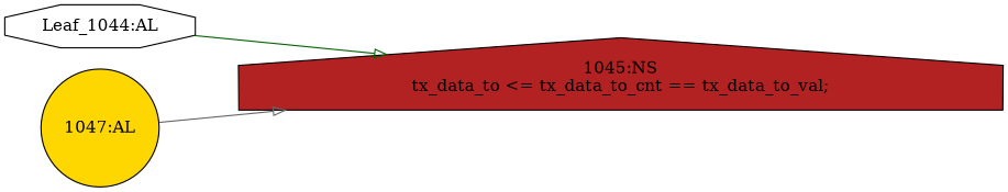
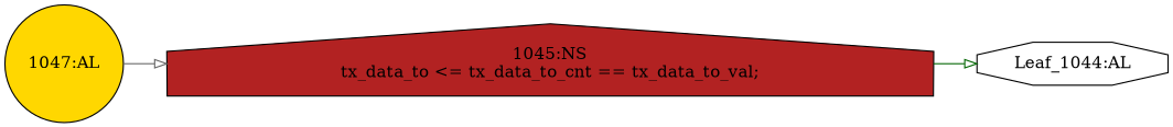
  strict digraph {
    rankdir=LR
    node [style=filled]
    edge [arrowhead=onormal cond="[]" lineno=None]
    n1 [def_var="['tx_data_to']" label="Leaf_1044:AL" shape=octagon style=""]
    n2 [ast="<pyverilog.vparser.ast.NonblockingSubstitution object at 0x7fae5e1d6150>" fillcolor=firebrick label="1045:NS\ntx_data_to <= tx_data_to_cnt == tx_data_to_val;" shape=house statements="[<pyverilog.vparser.ast.NonblockingSubstitution object at 0x7fae5e1d6150>]" typ=NonblockingSubstitution]
    n3 [ast="<pyverilog.vparser.ast.Always object at 0x7fae5e1d6390>" clk_sens=True fillcolor=gold label="1047:AL" sens="['clk']" shape=circle statements="[]" typ=Always use_var="['tx_data_to_val', 'tx_data_to_cnt']"]
-   n1 -> n2 [color=darkgreen]
+   n2 -> n1 [color=darkgreen]
    n3 -> n2 [color=gray40]
  }
